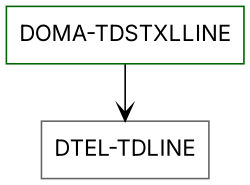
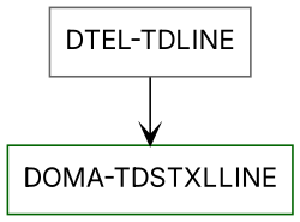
  digraph {
    fontname=Inter
    node [shape=box fontname=Inter]
    "DTEL-TDLINE" [color=gray40]
    "DOMA-TDSTXLLINE" [color=darkgreen]
-   "DOMA-TDSTXLLINE" -> "DTEL-TDLINE" [arrowhead=vee fontname=Inter]
+   "DTEL-TDLINE" -> "DOMA-TDSTXLLINE" [arrowhead=vee fontname=Inter]
  }
